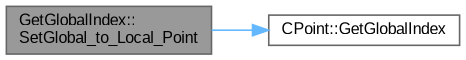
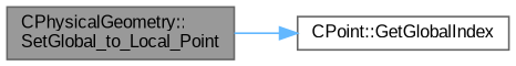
  digraph {
    rankdir=LR
    fontname="Liberation Sans"
    node [fontname="Liberation Sans" fontsize=10 shape=box style=filled]
-   n1 [color=gray40 fillcolor=grey60 fontcolor=black height=0.2 label="GetGlobalIndex::\lSetGlobal_to_Local_Point" width=0.4]
+   n1 [color=gray40 fillcolor=grey60 fontcolor=black height=0.2 label="CPhysicalGeometry::\lSetGlobal_to_Local_Point" width=0.4]
    n2 [color=grey40 fillcolor=white height=0.2 label="CPoint::GetGlobalIndex" width=0.4]
    n1 -> n2 [color=steelblue1 fontname="Liberation Sans" fontsize=10 labelfontname=Helvetica labelfontsize=10 style=solid]
  }
